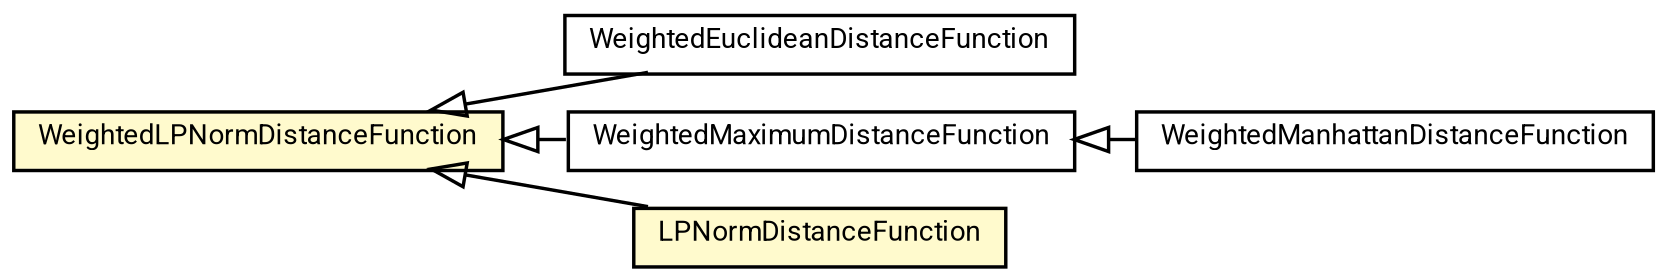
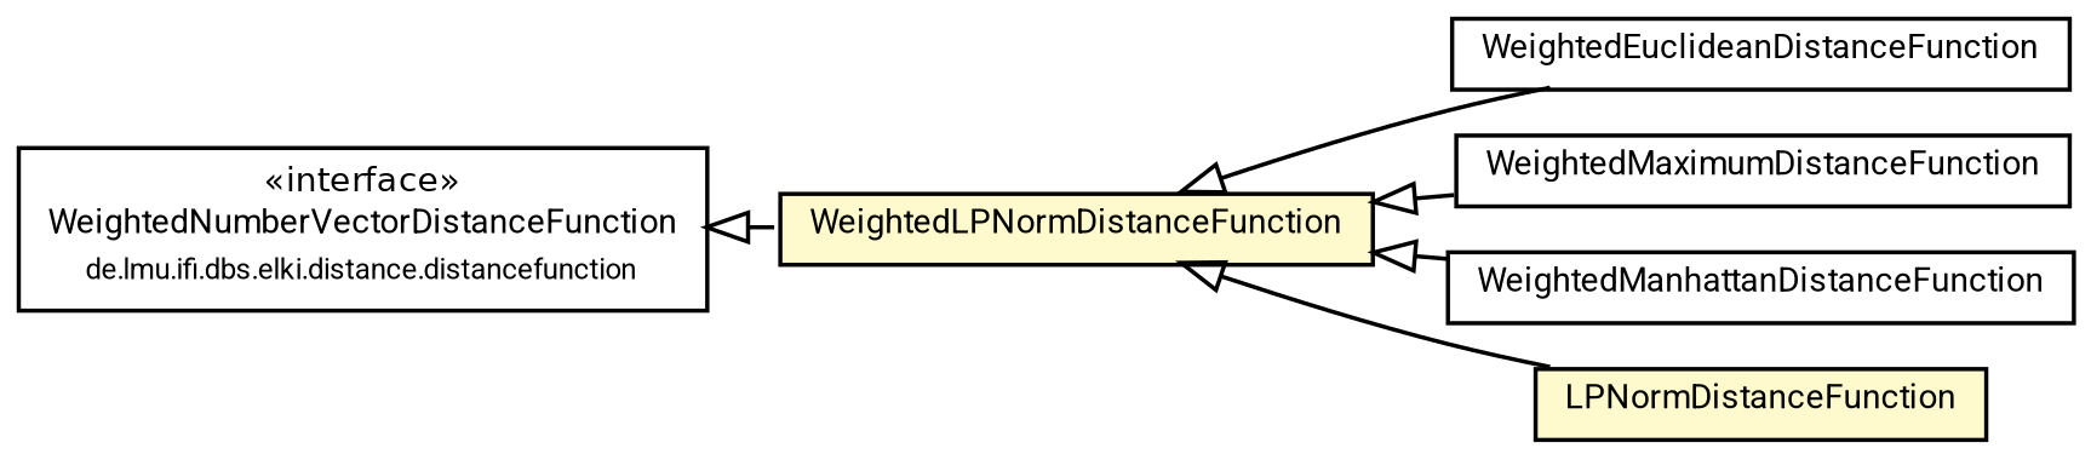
  digraph {
    fontname="DejaVu Sans"
    nodesep=0.15
    rankdir=LR
    ranksep=0.25
    node [fontcolor=black fontname="DejaVu Sans" fontsize=8 margin=0 shape=plaintext]
    edge [arrowtail=empty color=black dir=back fontname="DejaVu Sans" fontsize=7 labelfontname=Roboto labelfontsize=7 weight=10]
+   n1 [height=0 label=<<table title="de.lmu.ifi.dbs.elki.distance.distancefunction.WeightedNumberVectorDistanceFunction" border="0" cellborder="1" cellspacing="0" cellpadding="2" href="../WeightedNumberVectorDistanceFunction.html" target="_parent"> 		<tr><td><table border="0" cellspacing="0" cellpadding="1"> 		<tr><td align="center" balign="center"> &#171;interface&#187; </td></tr> 		<tr><td align="center" balign="center"> <font face="Roboto">WeightedNumberVectorDistanceFunction</font> </td></tr> 		<tr><td align="center" balign="center"> <font face="Roboto" point-size="7.0">de.lmu.ifi.dbs.elki.distance.distancefunction</font> </td></tr> 		</table></td></tr> 		</table>> width=0]
    n2 [height=0 label=<<table title="de.lmu.ifi.dbs.elki.distance.distancefunction.minkowski.WeightedLPNormDistanceFunction" border="0" cellborder="1" cellspacing="0" cellpadding="2" bgcolor="lemonChiffon" href="WeightedLPNormDistanceFunction.html" target="_parent"> 		<tr><td><table border="0" cellspacing="0" cellpadding="1"> 		<tr><td align="center" balign="center"> <font face="Roboto">WeightedLPNormDistanceFunction</font> </td></tr> 		</table></td></tr> 		</table>> width=0]
    n3 [height=0 label=<<table title="de.lmu.ifi.dbs.elki.distance.distancefunction.minkowski.WeightedEuclideanDistanceFunction" border="0" cellborder="1" cellspacing="0" cellpadding="2" href="WeightedEuclideanDistanceFunction.html" target="_parent"> 		<tr><td><table border="0" cellspacing="0" cellpadding="1"> 		<tr><td align="center" balign="center"> <font face="Roboto">WeightedEuclideanDistanceFunction</font> </td></tr> 		</table></td></tr> 		</table>> width=0]
    n4 [height=0 label=<<table title="de.lmu.ifi.dbs.elki.distance.distancefunction.minkowski.WeightedMaximumDistanceFunction" border="0" cellborder="1" cellspacing="0" cellpadding="2" href="WeightedMaximumDistanceFunction.html" target="_parent"> 		<tr><td><table border="0" cellspacing="0" cellpadding="1"> 		<tr><td align="center" balign="center"> <font face="Roboto">WeightedMaximumDistanceFunction</font> </td></tr> 		</table></td></tr> 		</table>> width=0]
    n5 [height=0 label=<<table title="de.lmu.ifi.dbs.elki.distance.distancefunction.minkowski.WeightedManhattanDistanceFunction" border="0" cellborder="1" cellspacing="0" cellpadding="2" href="WeightedManhattanDistanceFunction.html" target="_parent"> 		<tr><td><table border="0" cellspacing="0" cellpadding="1"> 		<tr><td align="center" balign="center"> <font face="Roboto">WeightedManhattanDistanceFunction</font> </td></tr> 		</table></td></tr> 		</table>> width=0]
    n6 [height=0 label=<<table title="de.lmu.ifi.dbs.elki.distance.distancefunction.minkowski.LPNormDistanceFunction" border="0" cellborder="1" cellspacing="0" cellpadding="2" bgcolor="LemonChiffon" href="LPNormDistanceFunction.html" target="_parent"> 		<tr><td><table border="0" cellspacing="0" cellpadding="1"> 		<tr><td align="center" balign="center"> <font face="Roboto">LPNormDistanceFunction</font> </td></tr> 		</table></td></tr> 		</table>> width=0]
+   n1 -> n2 [style=dashed weight=9]
    n2 -> n3
    n2 -> n4
-   n4 -> n5
+   n2 -> n5
    n2 -> n6
  }
